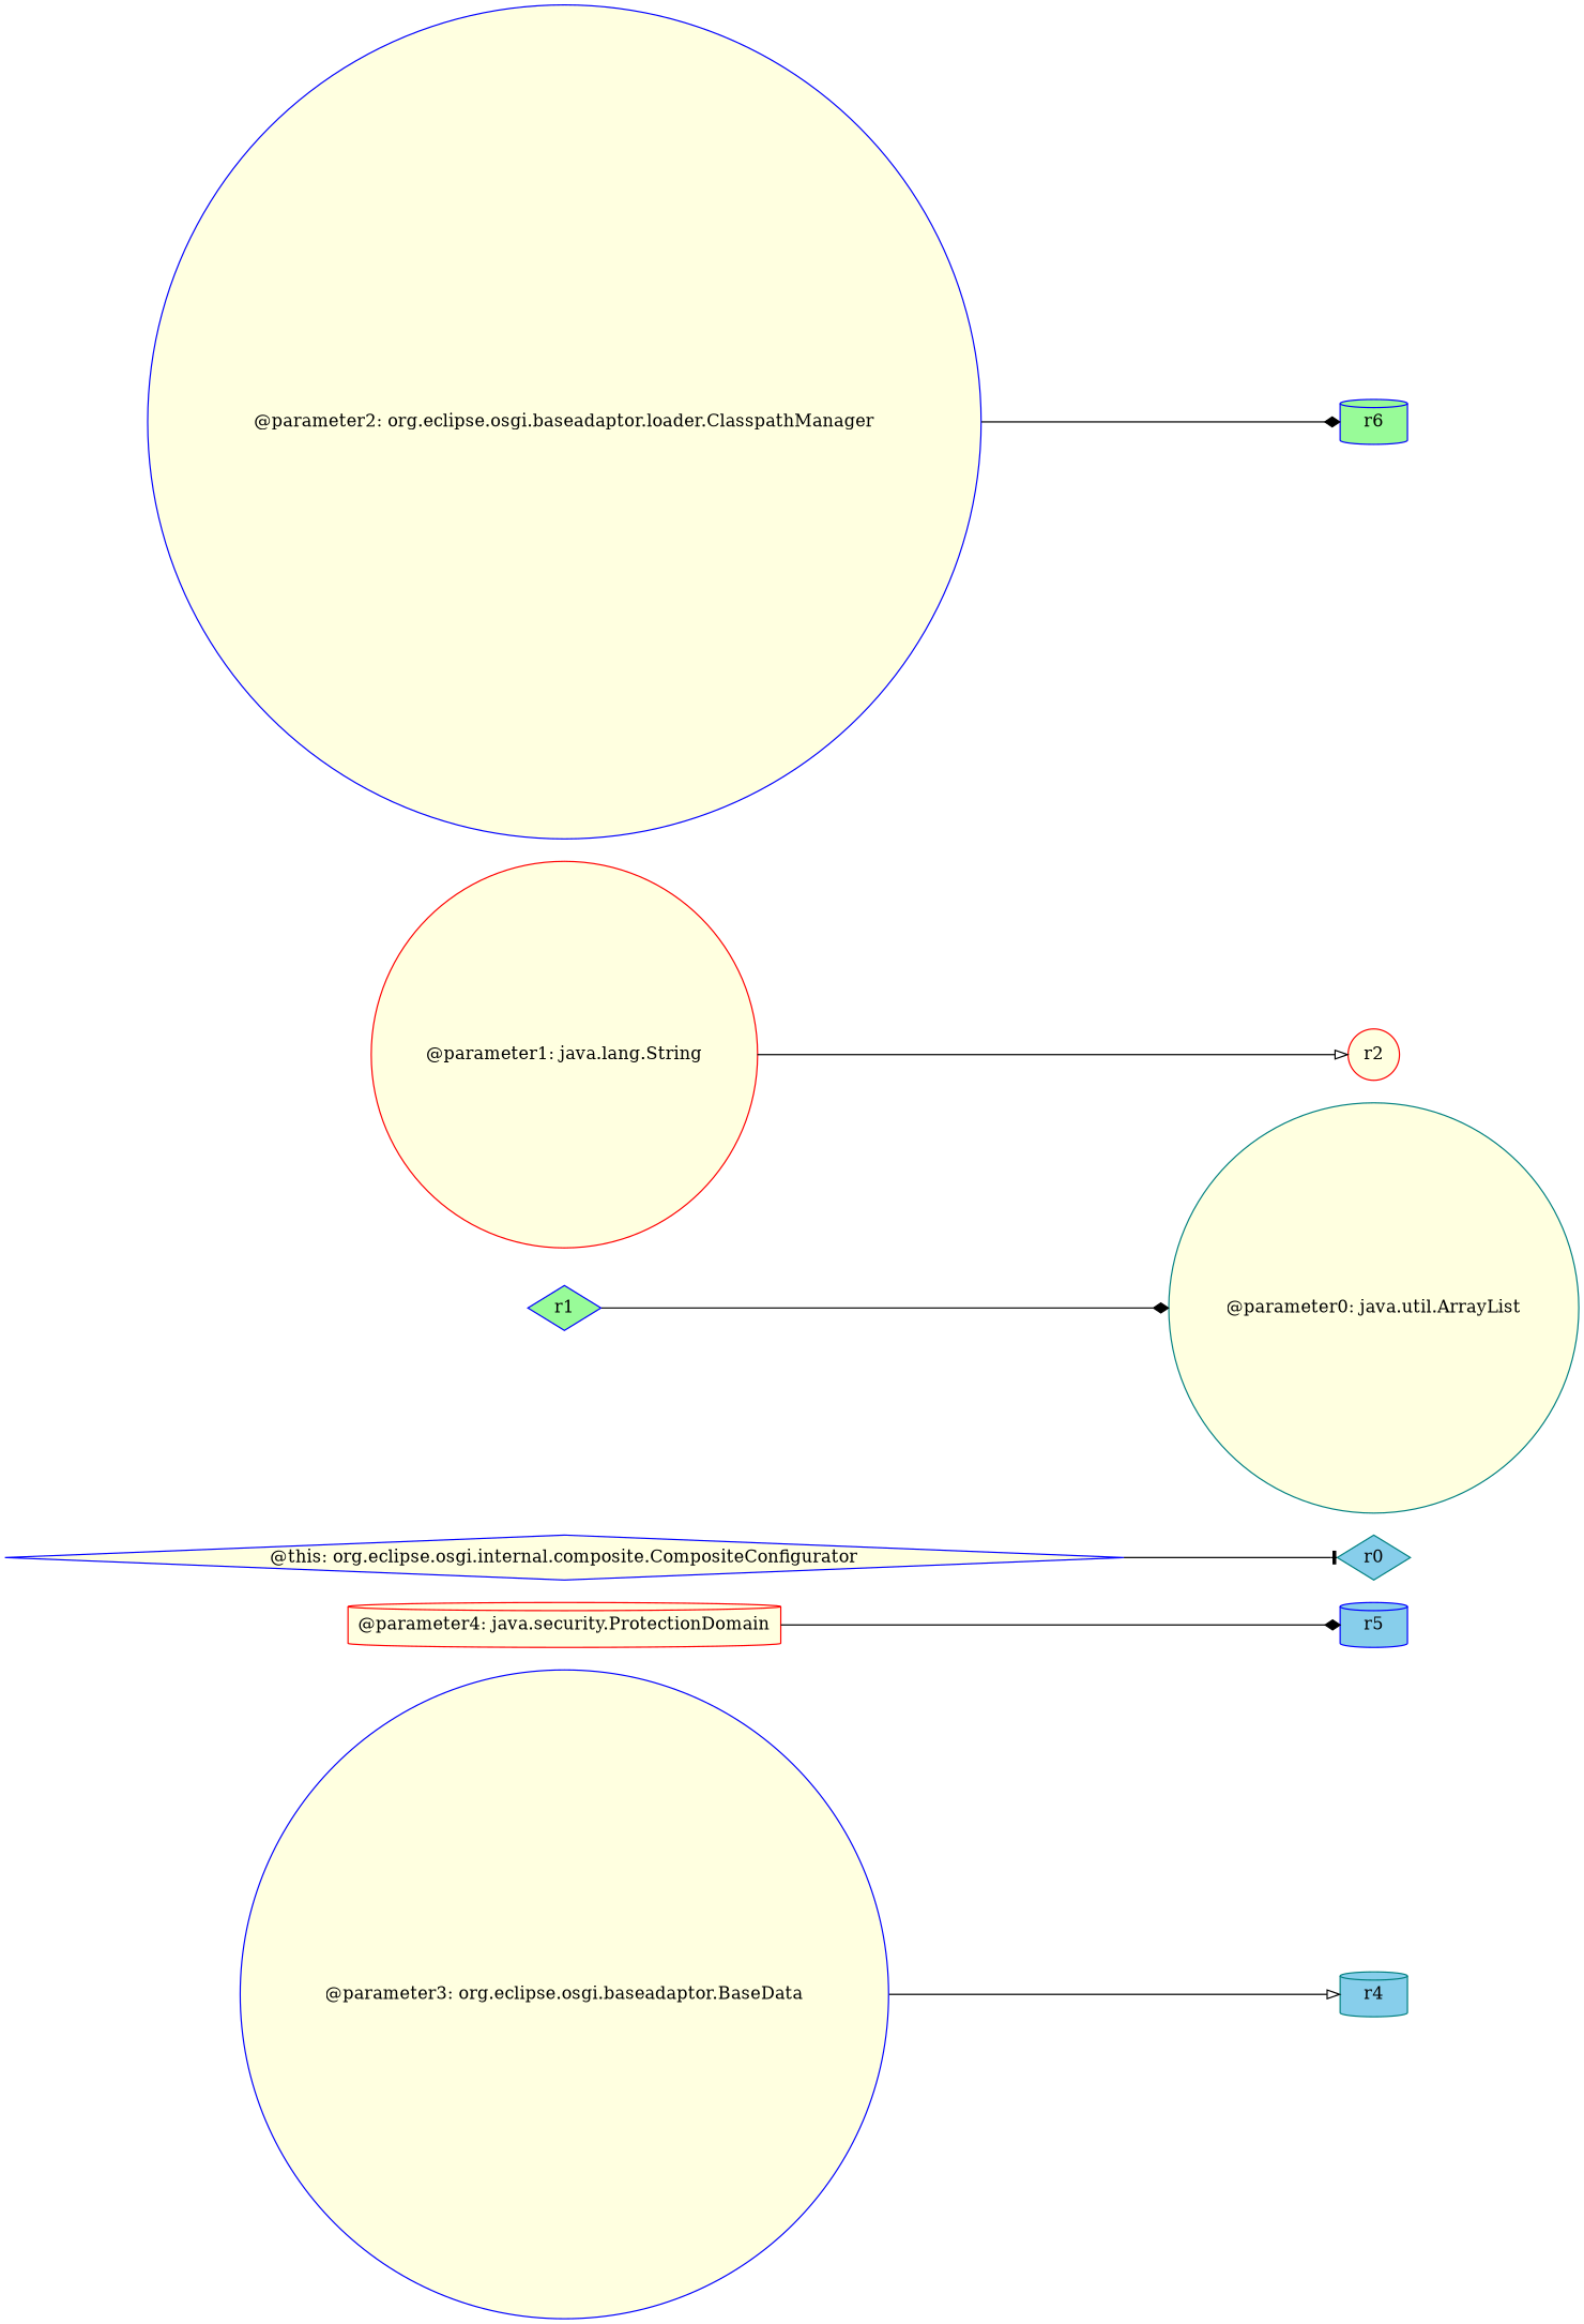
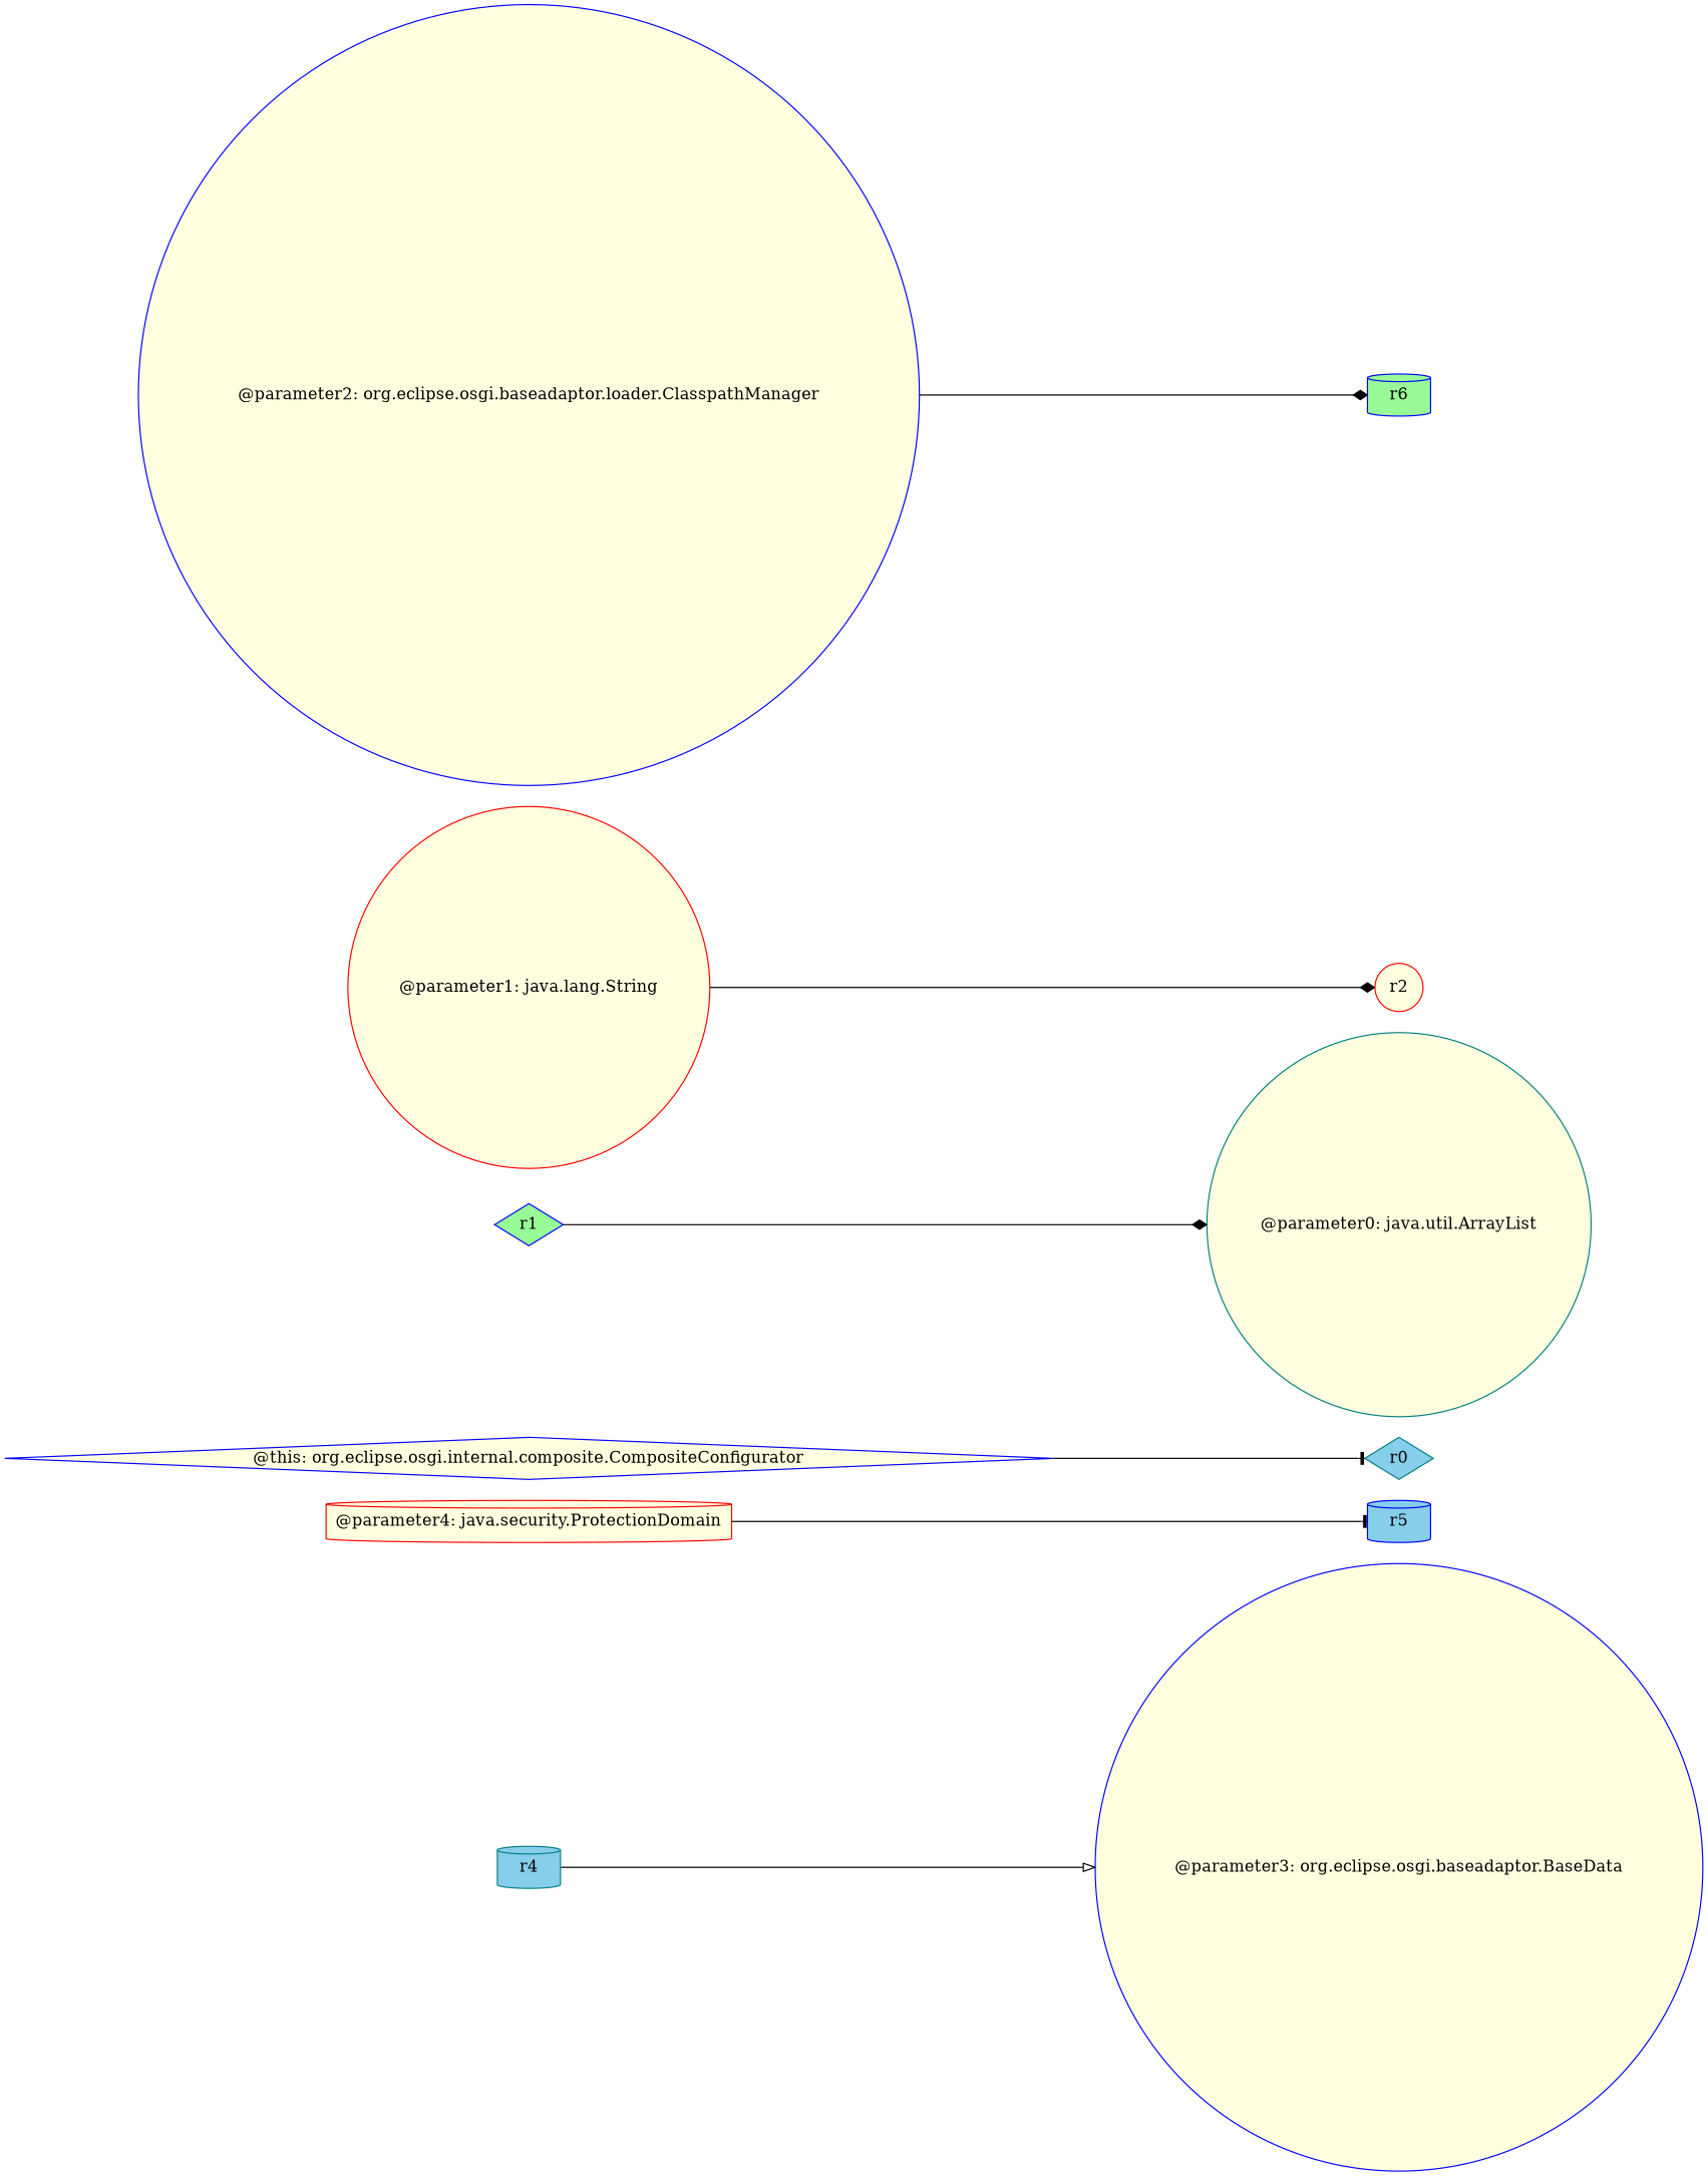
  digraph {
    rankdir=LR
    node [color=blue fillcolor=lightyellow shape=circle style=filled]
    edge [arrowhead=onormal]
    n1 [label="@parameter3: org.eclipse.osgi.baseadaptor.BaseData"]
    n2 [color=teal fillcolor=skyblue label=r4 shape=cylinder]
    n3 [color=red label="@parameter4: java.security.ProtectionDomain" shape=cylinder]
    n4 [fillcolor=skyblue label=r5 shape=cylinder]
    n5 [label="@this: org.eclipse.osgi.internal.composite.CompositeConfigurator" shape=diamond]
    n6 [color=teal fillcolor=skyblue label=r0 shape=diamond]
    n7 [color=teal label="@parameter0: java.util.ArrayList"]
    n8 [fillcolor=palegreen label=r1 shape=diamond]
    n9 [color=red label="@parameter1: java.lang.String"]
    n10 [color=red label=r2]
    n11 [label="@parameter2: org.eclipse.osgi.baseadaptor.loader.ClasspathManager"]
    n12 [fillcolor=palegreen label=r6 shape=cylinder]
-   n1 -> n2
-   n3 -> n4 [arrowhead=diamond]
+   n2 -> n1
+   n3 -> n4 [arrowhead=tee]
    n5 -> n6 [arrowhead=tee]
    n8 -> n7 [arrowhead=diamond]
-   n9 -> n10
+   n9 -> n10 [arrowhead=diamond]
    n11 -> n12 [arrowhead=diamond]
  }
